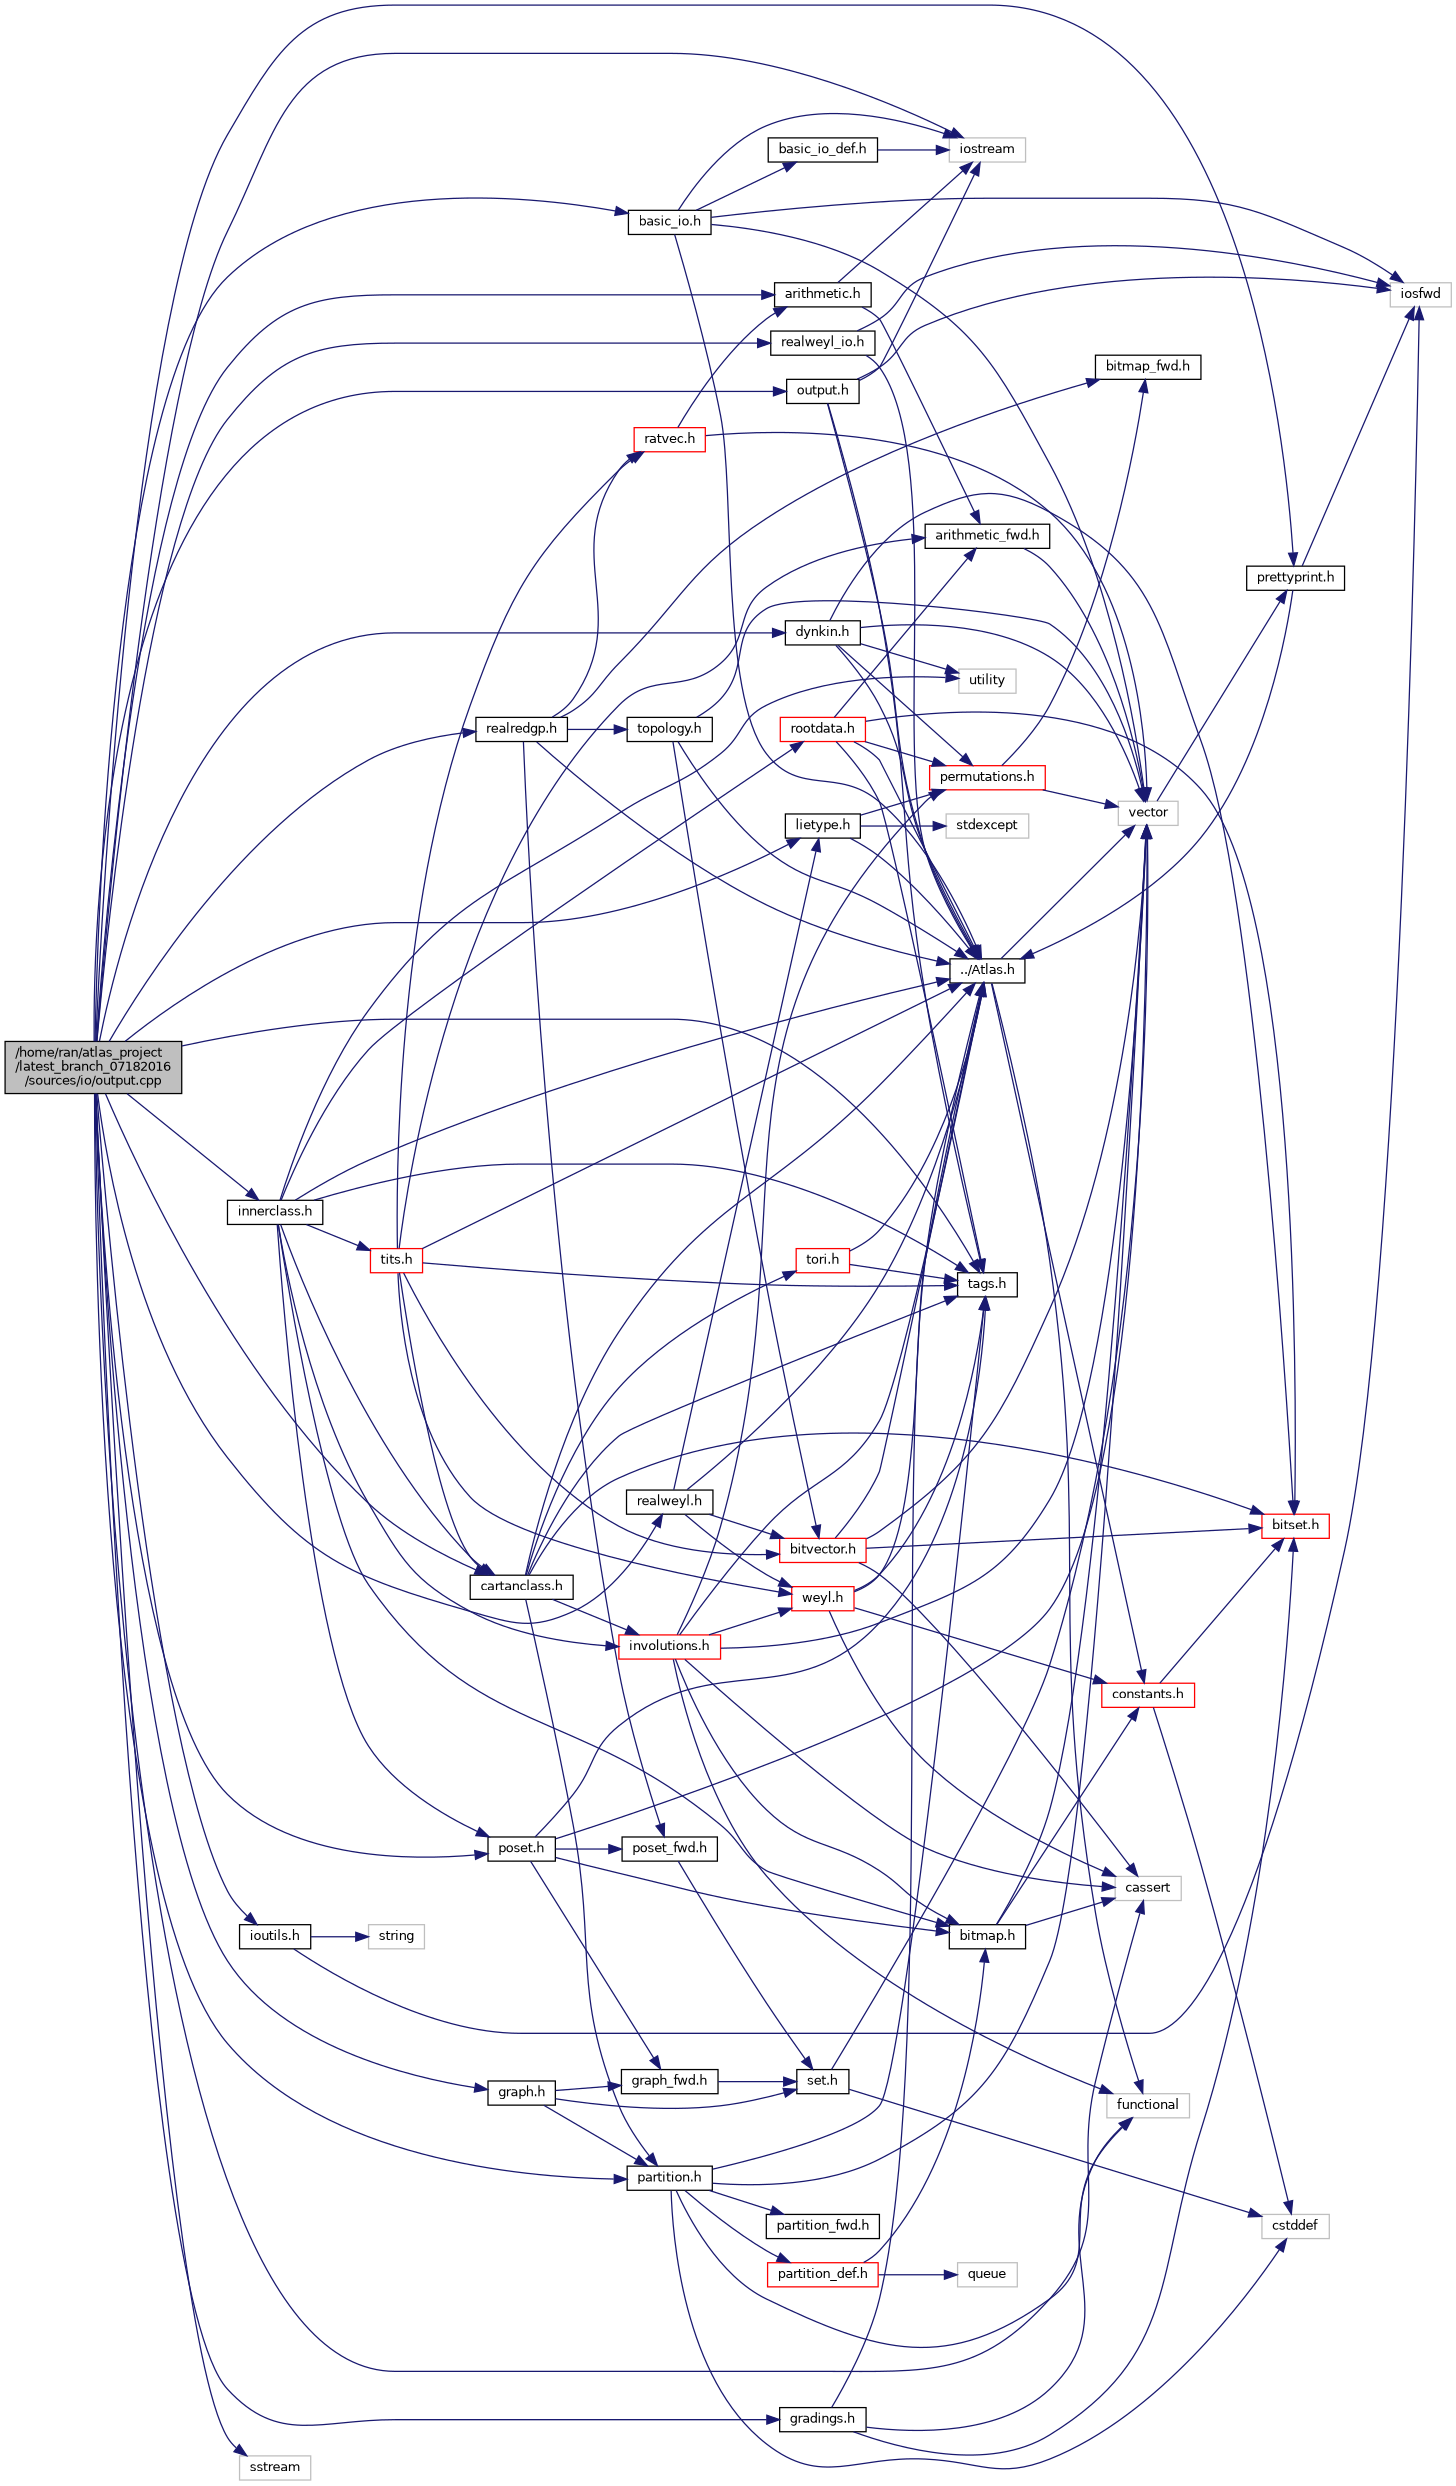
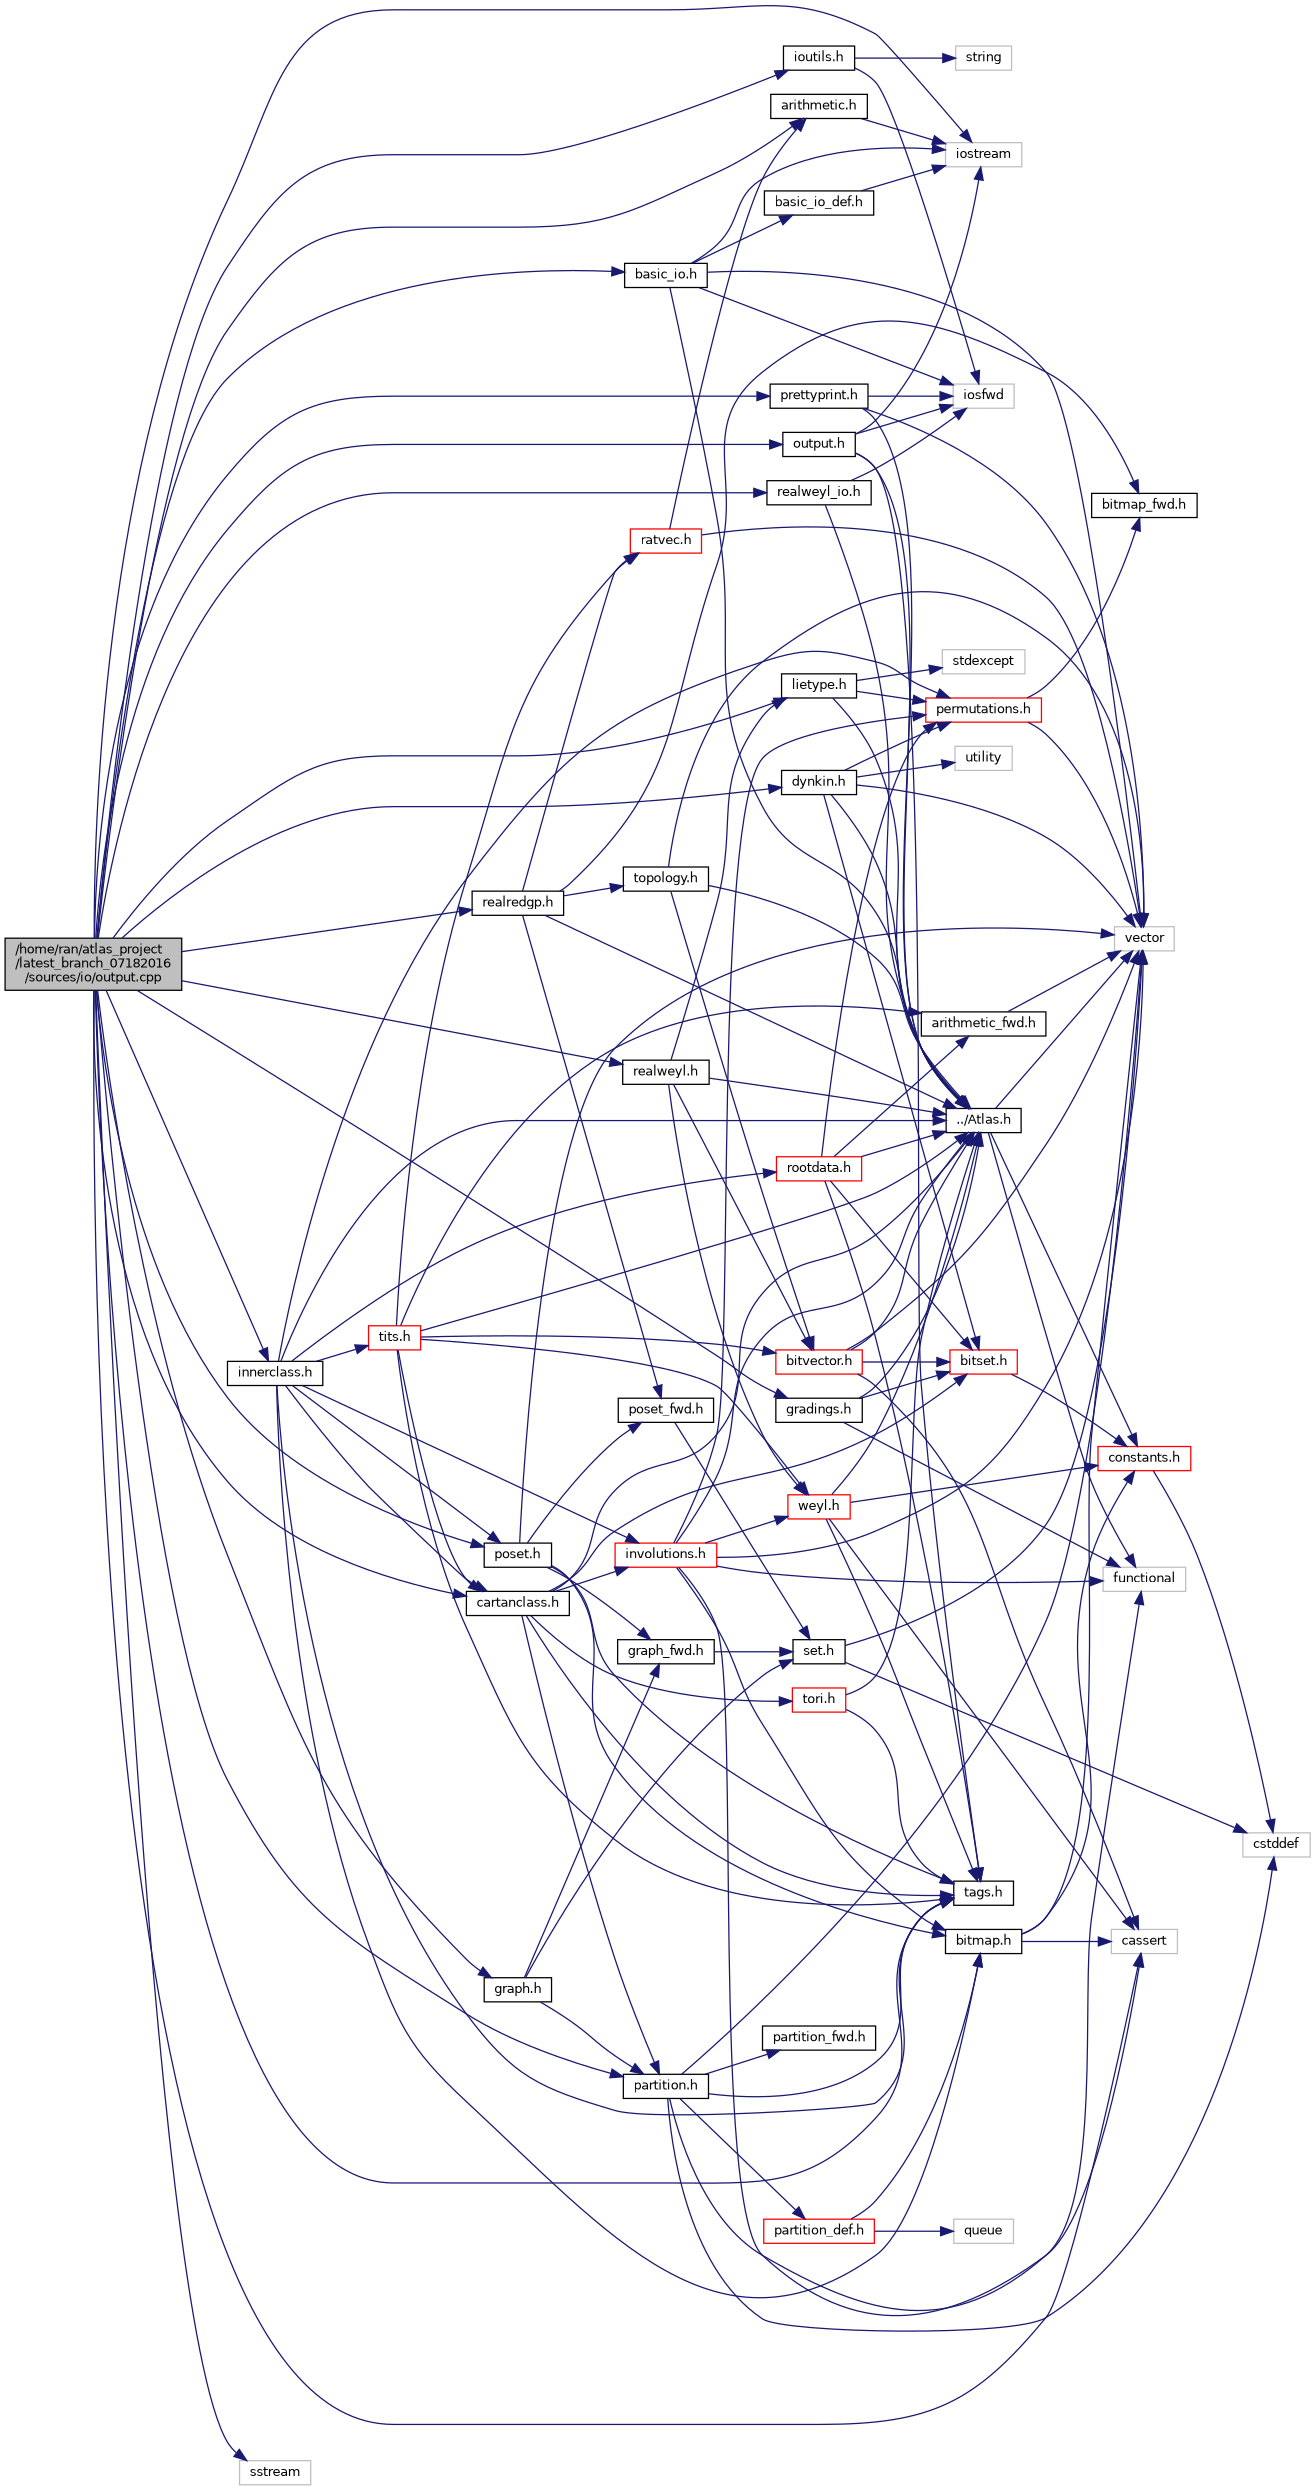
  digraph {
    rankdir=LR
    node [color=black fillcolor=white fontname=Helvetica fontsize=10 shape=record style=filled]
    edge [color=midnightblue fontname=Helvetica fontsize=10 labelfontname=Helvetica labelfontsize=10 style=solid]
    n1 [fillcolor=grey75 fontcolor=black height=0.2 label="/home/ran/atlas_project\l/latest_branch_07182016\l/sources/io/output.cpp" width=0.4]
    n2 [height=0.2 label="output.h" width=0.4]
    n3 [color=grey75 height=0.2 label=iostream width=0.4]
    n4 [height=0.2 label="tags.h" width=0.4]
    n5 [color=grey75 height=0.2 label=sstream width=0.4]
    n6 [color=grey75 height=0.2 label=cassert width=0.4]
    n7 [height=0.2 label="arithmetic.h" width=0.4]
    n8 [height=0.2 label="partition.h" width=0.4]
    n9 [height=0.2 label="poset.h" width=0.4]
    n10 [height=0.2 label="lietype.h" width=0.4]
    n11 [height=0.2 label="dynkin.h" width=0.4]
    n12 [height=0.2 label="gradings.h" width=0.4]
    n13 [height=0.2 label="innerclass.h" width=0.4]
    n14 [height=0.2 label="cartanclass.h" width=0.4]
    n15 [height=0.2 label="realredgp.h" width=0.4]
    n16 [height=0.2 label="realweyl.h" width=0.4]
    n17 [height=0.2 label="realweyl_io.h" width=0.4]
    n18 [height=0.2 label="basic_io.h" width=0.4]
    n19 [height=0.2 label="ioutils.h" width=0.4]
    n20 [height=0.2 label="prettyprint.h" width=0.4]
    n21 [height=0.2 label="graph.h" width=0.4]
    n22 [color=grey75 height=0.2 label=iosfwd width=0.4]
    n23 [height=0.2 label="../Atlas.h" width=0.4]
    n24 [height=0.2 label="arithmetic_fwd.h" width=0.4]
    n25 [color=grey75 height=0.2 label=vector width=0.4]
    n26 [color=grey75 height=0.2 label=functional width=0.4]
    n27 [color=grey75 height=0.2 label=cstddef width=0.4]
    n28 [height=0.2 label="partition_fwd.h" width=0.4]
    n29 [color=red height=0.2 label="partition_def.h" width=0.4]
    n30 [height=0.2 label="bitmap.h" width=0.4]
    n31 [height=0.2 label="poset_fwd.h" width=0.4]
    n32 [height=0.2 label="graph_fwd.h" width=0.4]
    n33 [color=grey75 height=0.2 label=stdexcept width=0.4]
    n34 [color=red height=0.2 label="permutations.h" width=0.4]
    n35 [color=grey75 height=0.2 label=utility width=0.4]
    n36 [color=red height=0.2 label="bitset.h" width=0.4]
    n37 [color=red height=0.2 label="involutions.h" width=0.4]
    n38 [color=red height=0.2 label="rootdata.h" width=0.4]
    n39 [color=red height=0.2 label="tits.h" width=0.4]
    n40 [color=red height=0.2 label="tori.h" width=0.4]
    n41 [height=0.2 label="bitmap_fwd.h" width=0.4]
    n42 [color=red height=0.2 label="ratvec.h" width=0.4]
    n43 [height=0.2 label="topology.h" width=0.4]
    n44 [color=red height=0.2 label="weyl.h" width=0.4]
    n45 [color=red height=0.2 label="bitvector.h" width=0.4]
    n46 [height=0.2 label="basic_io_def.h" width=0.4]
    n47 [color=grey75 height=0.2 label=string width=0.4]
    n48 [height=0.2 label="set.h" width=0.4]
    n49 [color=red height=0.2 label="constants.h" width=0.4]
    n50 [color=grey75 height=0.2 label=queue width=0.4]
    n1 -> n2
    n1 -> n3
    n1 -> n4
    n1 -> n5
    n1 -> n6
    n1 -> n7
    n1 -> n8
    n1 -> n9
    n1 -> n10
    n1 -> n11
    n1 -> n12
    n1 -> n13
    n1 -> n14
    n1 -> n15
    n1 -> n16
    n1 -> n17
    n1 -> n18
    n1 -> n19
    n1 -> n20
    n1 -> n21
    n2 -> n3
    n2 -> n4
    n2 -> n22
    n2 -> n23
    n7 -> n3
-   n7 -> n24
    n8 -> n4
    n8 -> n25
    n8 -> n26
    n8 -> n27
    n8 -> n28
    n8 -> n29
    n9 -> n4
    n9 -> n25
    n9 -> n30
    n9 -> n31
    n9 -> n32
    n10 -> n23
    n10 -> n33
    n10 -> n34
    n11 -> n23
    n11 -> n25
    n11 -> n34
    n11 -> n35
    n11 -> n36
    n12 -> n23
    n12 -> n26
    n12 -> n36
    n13 -> n4
    n13 -> n9
    n13 -> n14
    n13 -> n23
    n13 -> n30
-   n13 -> n35
+   n13 -> n34
    n13 -> n37
    n13 -> n38
    n13 -> n39
    n14 -> n4
    n14 -> n8
    n14 -> n23
    n14 -> n36
    n14 -> n37
    n14 -> n40
    n15 -> n23
    n15 -> n31
    n15 -> n41
    n15 -> n42
    n15 -> n43
    n16 -> n10
    n16 -> n23
    n16 -> n44
    n16 -> n45
    n17 -> n22
    n17 -> n23
    n18 -> n3
    n18 -> n22
    n18 -> n23
    n18 -> n25
    n18 -> n46
    n19 -> n22
    n19 -> n47
    n20 -> n22
    n20 -> n23
-   n25 -> n20
+   n20 -> n25
    n21 -> n8
    n21 -> n32
    n21 -> n48
    n23 -> n25
    n23 -> n26
    n23 -> n49
    n24 -> n25
    n29 -> n30
    n29 -> n50
    n30 -> n6
    n30 -> n25
    n30 -> n49
    n31 -> n48
    n32 -> n48
    n34 -> n25
    n34 -> n41
-   n49 -> n36
+   n36 -> n49
    n37 -> n6
    n37 -> n23
    n37 -> n25
    n37 -> n26
    n37 -> n30
    n37 -> n34
    n37 -> n44
    n38 -> n4
    n38 -> n23
    n38 -> n24
    n38 -> n34
    n38 -> n36
    n39 -> n4
    n39 -> n14
    n39 -> n23
    n39 -> n24
    n39 -> n42
    n39 -> n44
    n39 -> n45
    n40 -> n4
    n40 -> n23
    n42 -> n7
    n42 -> n25
    n43 -> n23
    n43 -> n25
    n43 -> n45
    n44 -> n4
    n44 -> n6
    n44 -> n23
    n44 -> n49
    n45 -> n6
    n45 -> n23
    n45 -> n25
    n45 -> n36
    n46 -> n3
    n48 -> n25
    n48 -> n27
    n49 -> n27
  }
